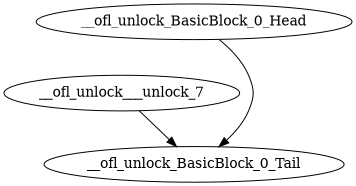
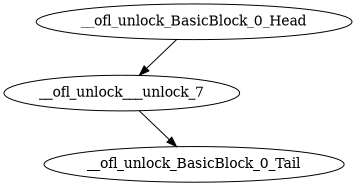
  digraph {
    n1 [label=__ofl_unlock___unlock_7]
    __ofl_unlock_BasicBlock_0_Head
    __ofl_unlock_BasicBlock_0_Tail
    n1 -> __ofl_unlock_BasicBlock_0_Tail
-   __ofl_unlock_BasicBlock_0_Head -> __ofl_unlock_BasicBlock_0_Tail
+   __ofl_unlock_BasicBlock_0_Head -> n1
  }
